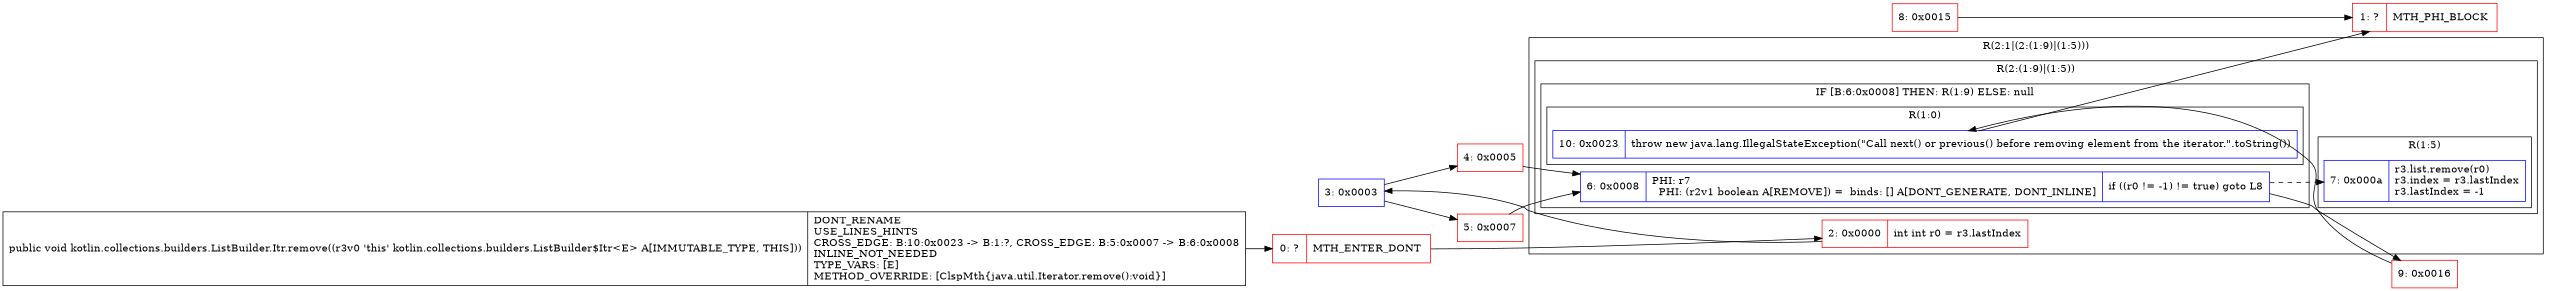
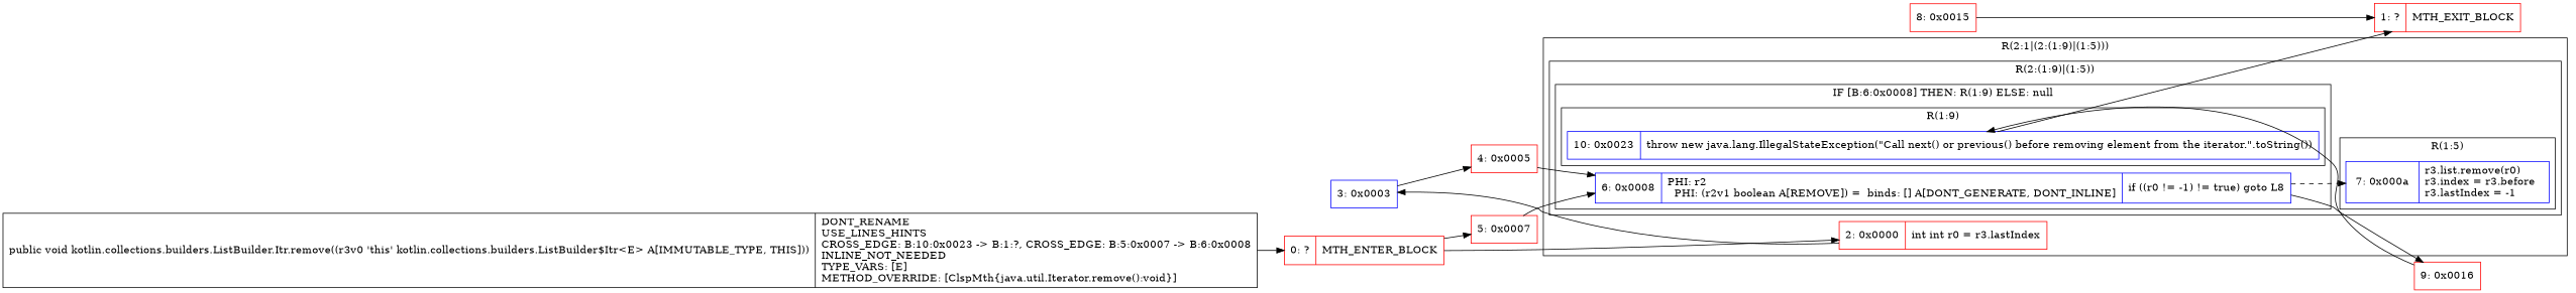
  digraph {
    rankdir=LR
    node [color=red shape=record]
    n1 [color=blue label="{10\:\ 0x0023|throw new java.lang.IllegalStateException(\"Call next() or previous() before removing element from the iterator.\".toString())\l}"]
-   n2 [color=blue label="{6\:\ 0x0008|PHI: r7 \l  PHI: (r2v1 boolean A[REMOVE]) =  binds: [] A[DONT_GENERATE, DONT_INLINE]\l|if ((r0 != \-1) != true) goto L8\l}"]
-   n3 [color=blue label="{7\:\ 0x000a|r3.list.remove(r0)\lr3.index = r3.lastIndex\lr3.lastIndex = \-1\l}"]
+   n2 [color=blue label="{6\:\ 0x0008|PHI: r2 \l  PHI: (r2v1 boolean A[REMOVE]) =  binds: [] A[DONT_GENERATE, DONT_INLINE]\l|if ((r0 != \-1) != true) goto L8\l}"]
+   n3 [color=blue label="{7\:\ 0x000a|r3.list.remove(r0)\lr3.index = r3.before\lr3.lastIndex = \-1\l}"]
    n4 [label="{2\:\ 0x0000|int int r0 = r3.lastIndex\l}"]
-   n5 [label="{1\:\ ?|MTH_PHI_BLOCK\l}"]
+   n5 [label="{1\:\ ?|MTH_EXIT_BLOCK\l}"]
    n6 [label="{9\:\ 0x0016}"]
    n7 [color=blue label="{3\:\ 0x0003}"]
    n8 [label="{4\:\ 0x0005}"]
    n9 [label="{5\:\ 0x0007}"]
    n10 [label="{8\:\ 0x0015}"]
-   n11 [label="{0\:\ ?|MTH_ENTER_DONT\l}"]
+   n11 [label="{0\:\ ?|MTH_ENTER_BLOCK\l}"]
    n12 [label="{public void kotlin.collections.builders.ListBuilder.Itr.remove((r3v0 'this' kotlin.collections.builders.ListBuilder$Itr\<E\> A[IMMUTABLE_TYPE, THIS]))  | DONT_RENAME\lUSE_LINES_HINTS\lCROSS_EDGE: B:10:0x0023 \-\> B:1:?, CROSS_EDGE: B:5:0x0007 \-\> B:6:0x0008\lINLINE_NOT_NEEDED\lTYPE_VARS: [E]\lMETHOD_OVERRIDE: [ClspMth\{java.util.Iterator.remove():void\}]\l}" color=""]
    subgraph cluster_1 {
      label="R(2:1|(2:(1:9)|(1:5)))"
      n4
      subgraph cluster_2 {
        label="R(2:(1:9)|(1:5))"
        subgraph cluster_3 {
          label="IF [B:6:0x0008] THEN: R(1:9) ELSE: null"
          n2
          subgraph cluster_4 {
-           label="R(1:0)"
+           label="R(1:9)"
            n1
          }
        }
        subgraph cluster_5 {
          label="R(1:5)"
          n3
        }
      }
    }
    n1 -> n5
    n2 -> n3 [style=dashed]
    n2 -> n6
    n4 -> n7
    n6 -> n1
    n7 -> n8
-   n7 -> n9
+   n11 -> n9
    n8 -> n2
    n9 -> n2
    n10 -> n5
    n11 -> n4
    n12 -> n11
  }
